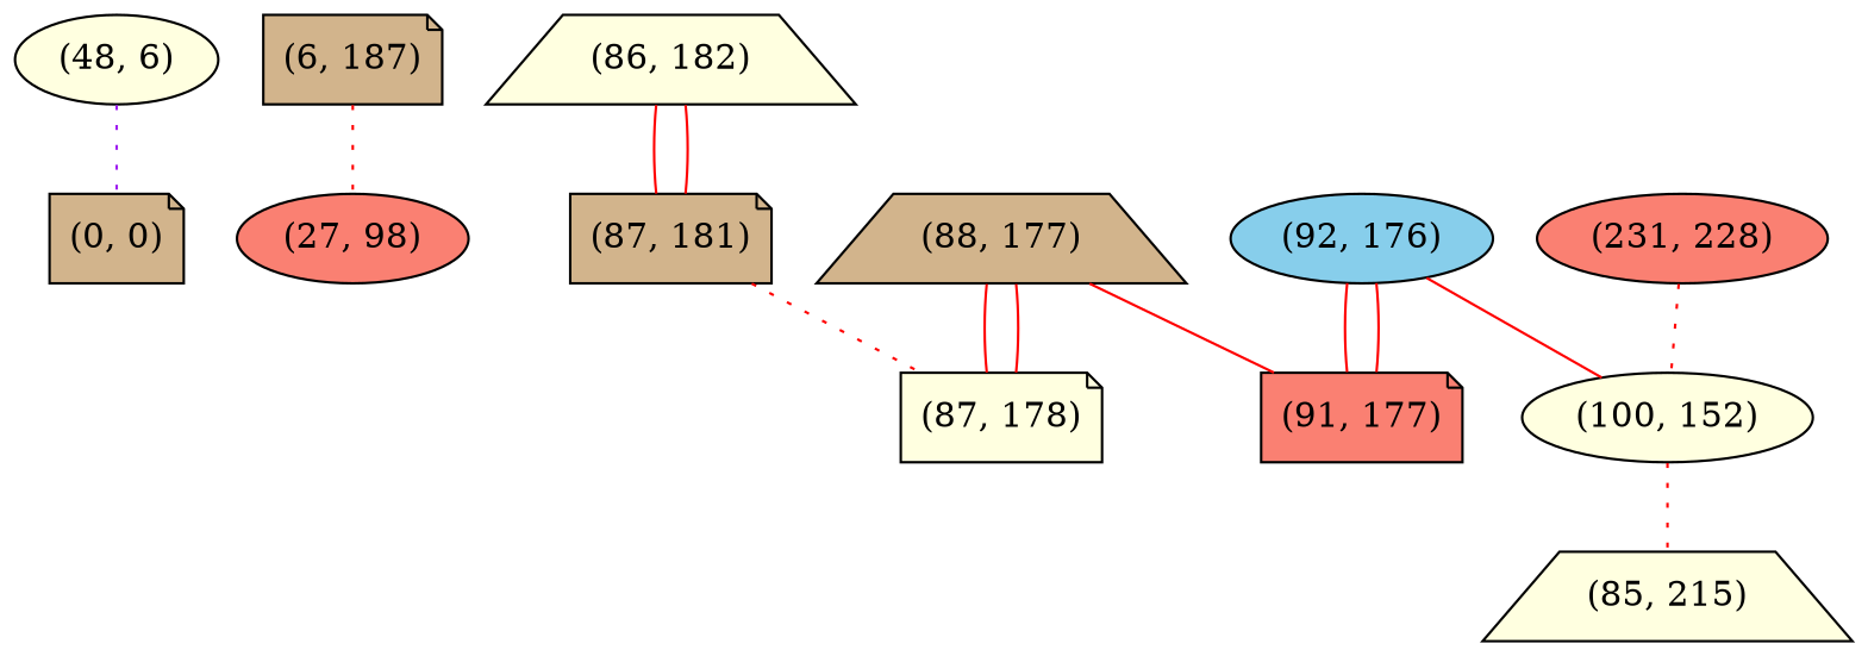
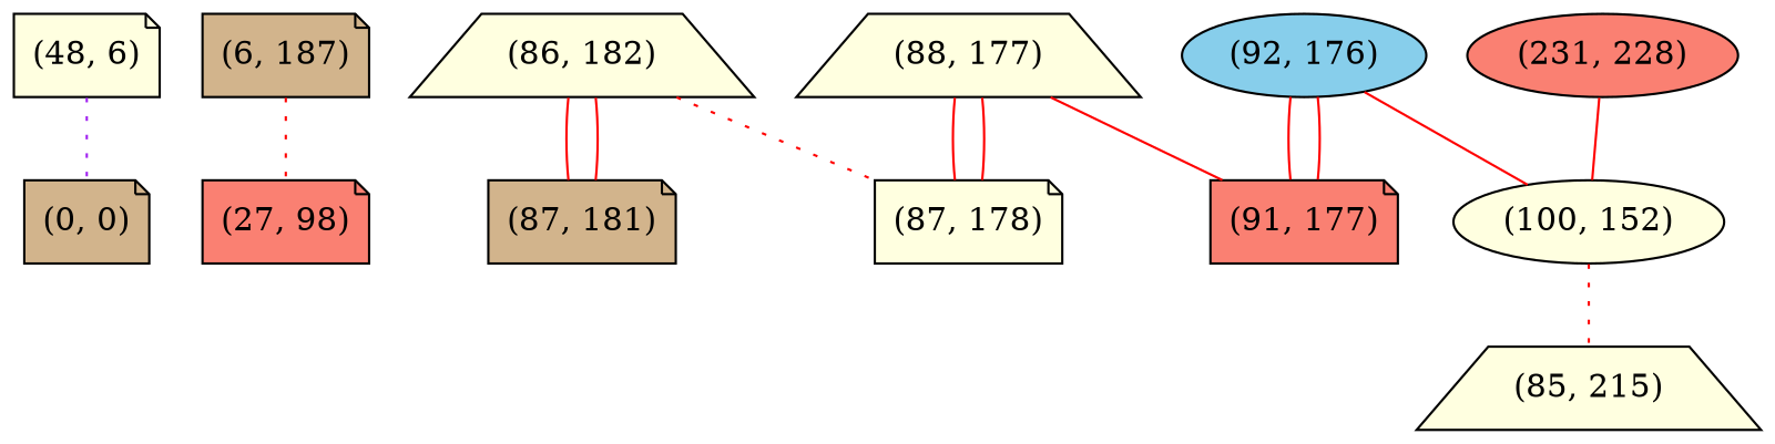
  graph {
    node [fillcolor=lightyellow shape=note style=filled]
    edge [color=red style=solid weight=1]
    "(0, 0)" [fillcolor=tan]
-   "(48, 6)" [shape=ellipse]
-   "(27, 98)" [fillcolor=salmon shape=ellipse]
+   "(48, 6)"
+   "(27, 98)" [fillcolor=salmon]
    "(86, 182)" [shape=trapezium]
    "(87, 181)" [fillcolor=tan]
    "(87, 178)"
    "(6, 187)" [fillcolor=tan]
-   "(88, 177)" [fillcolor=tan shape=trapezium]
+   "(88, 177)" [shape=trapezium]
    "(91, 177)" [fillcolor=salmon]
    "(92, 176)" [fillcolor=skyblue shape=ellipse]
    "(100, 152)" [shape=ellipse]
    n12 [label="(85, 215)" shape=trapezium]
    "(231, 228)" [fillcolor=salmon shape=ellipse]
    "(48, 6)" -- "(0, 0)" [color=purple style=dotted weight=4]
    "(86, 182)" -- "(87, 181)"
    "(86, 182)" -- "(87, 181)"
-   "(87, 181)" -- "(87, 178)" [style=dotted]
+   "(86, 182)" -- "(87, 178)" [style=dotted]
    "(6, 187)" -- "(27, 98)" [style=dotted]
    "(88, 177)" -- "(87, 178)"
    "(88, 177)" -- "(87, 178)"
    "(88, 177)" -- "(91, 177)"
    "(92, 176)" -- "(91, 177)"
    "(92, 176)" -- "(91, 177)"
    "(92, 176)" -- "(100, 152)"
    "(100, 152)" -- n12 [style=dotted]
-   "(231, 228)" -- "(100, 152)" [style=dotted]
+   "(231, 228)" -- "(100, 152)"
  }
